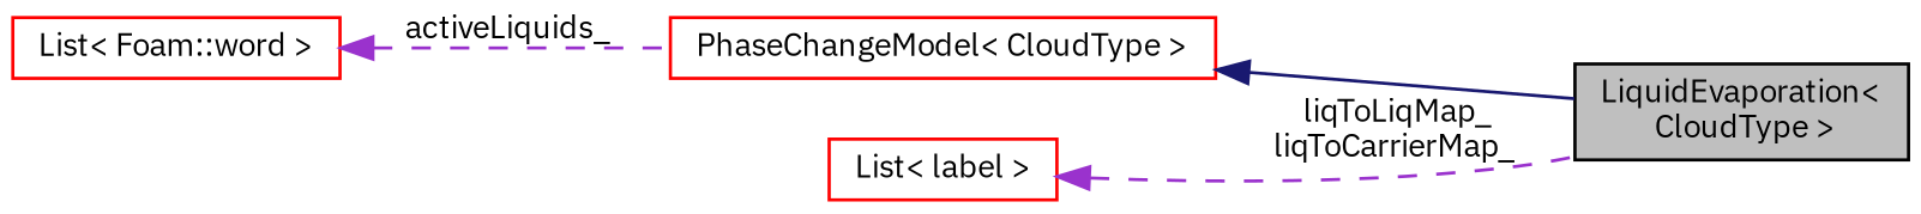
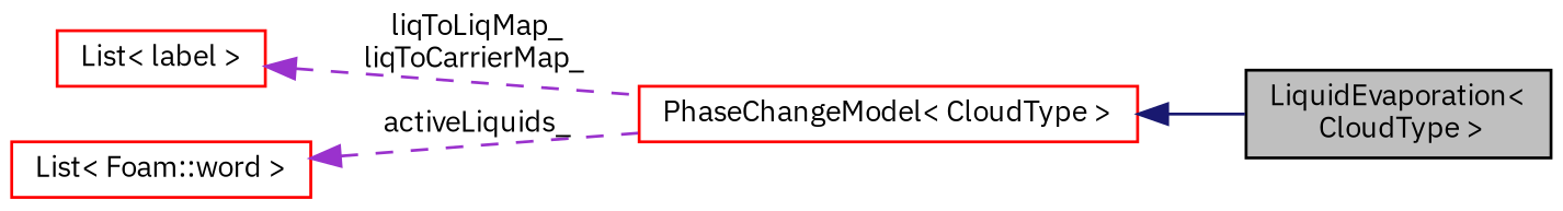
  digraph {
    fontname="IBM Plex Sans"
    rankdir=LR
    node [color=red fontname="IBM Plex Sans" fontsize=10 shape=record]
    edge [color=darkorchid3 dir=back fontname="IBM Plex Sans" fontsize=10 labelfontname=FreeSans labelfontsize=10 style=dashed]
    n1 [color=black fillcolor=grey75 fontcolor=black height=0.2 label="LiquidEvaporation\<\l CloudType \>" style=filled width=0.4]
    n2 [height=0.2 label="PhaseChangeModel\< CloudType \>" width=0.4]
    n3 [height=0.2 label="List\< label \>" width=0.4]
    n4 [height=0.2 label="List\< Foam::word \>" width=0.4]
    n2 -> n1 [color=midnightblue style=solid]
-   n3 -> n1 [label=" liqToLiqMap_\nliqToCarrierMap_"]
+   n3 -> n2 [label=" liqToLiqMap_\nliqToCarrierMap_"]
    n4 -> n2 [label=" activeLiquids_"]
  }
